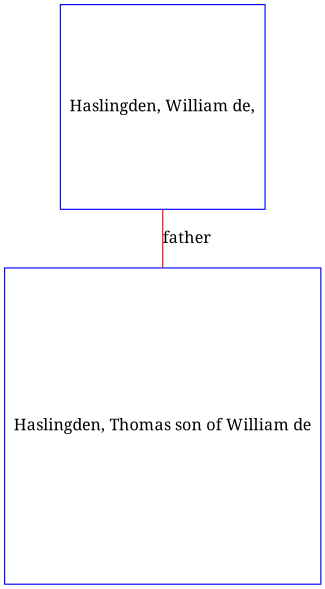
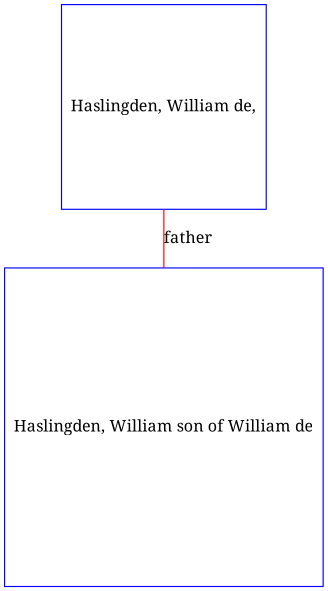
  digraph {
    fontname="Noto Serif"
    node [color=blue regular=1 shape=box fontname="Noto Serif"]
-   n1 [label="Haslingden, Thomas son of William de"]
+   n1 [label="Haslingden, William son of William de"]
    n2 [label="Haslingden, William de,"]
    n2 -> n1 [arrowsize=0.0 dir=none label=father color=red fontname="Noto Serif"]
  }
